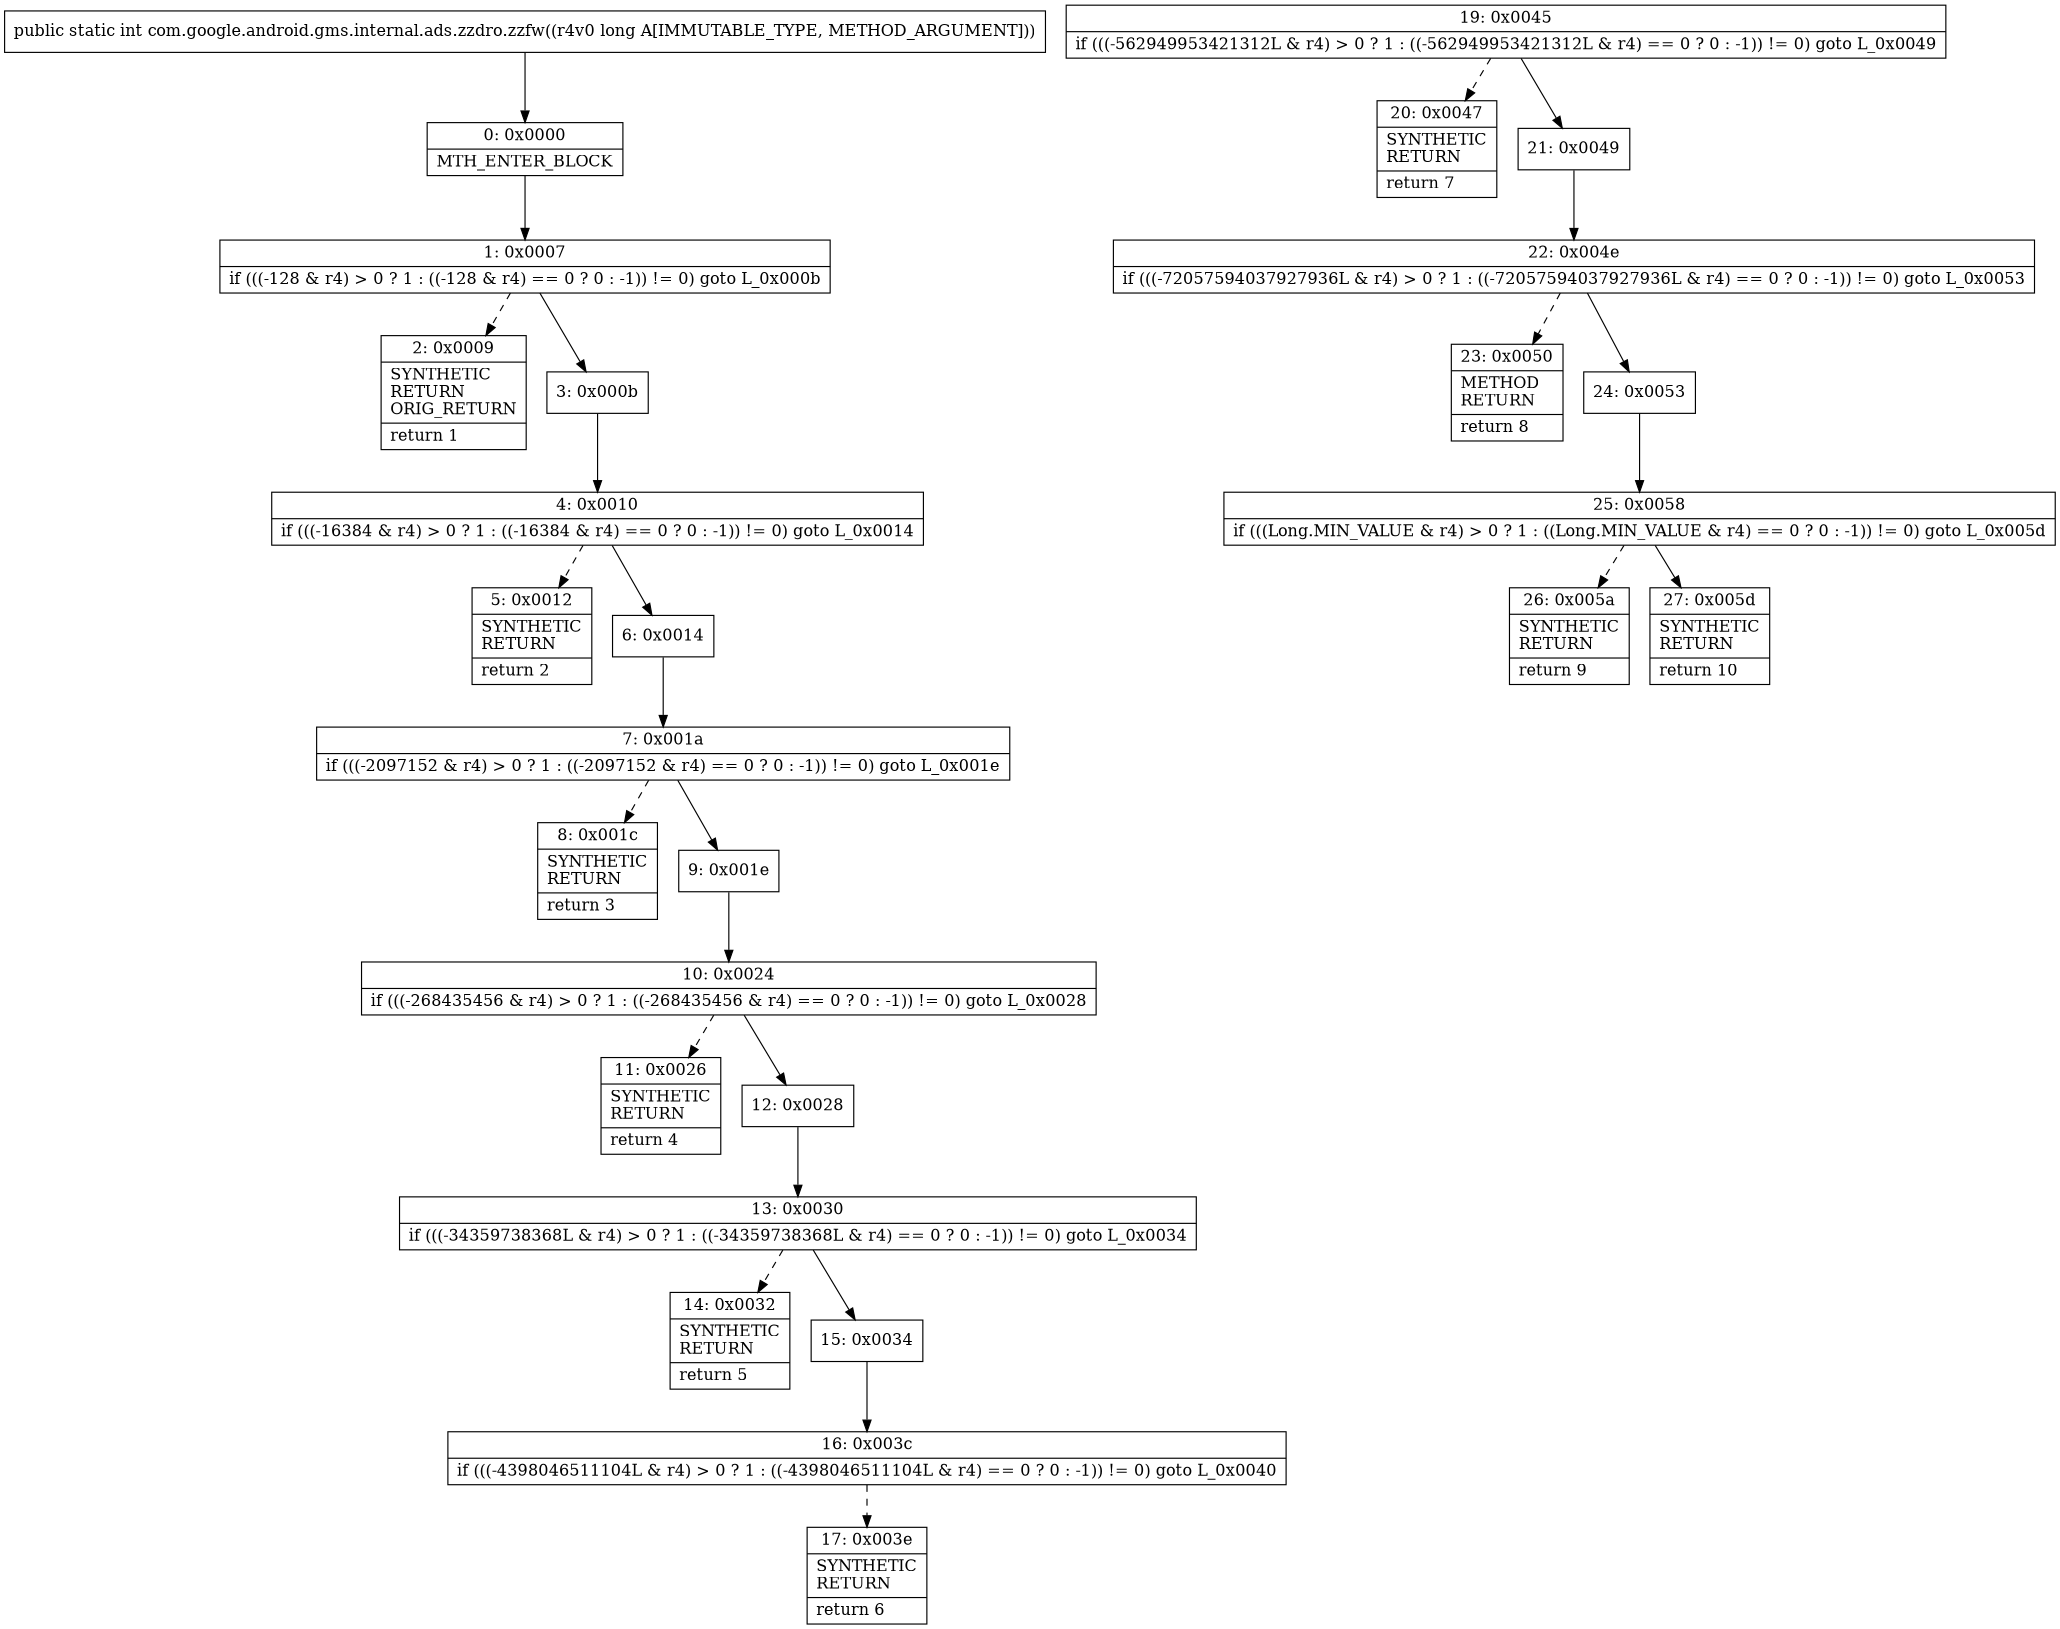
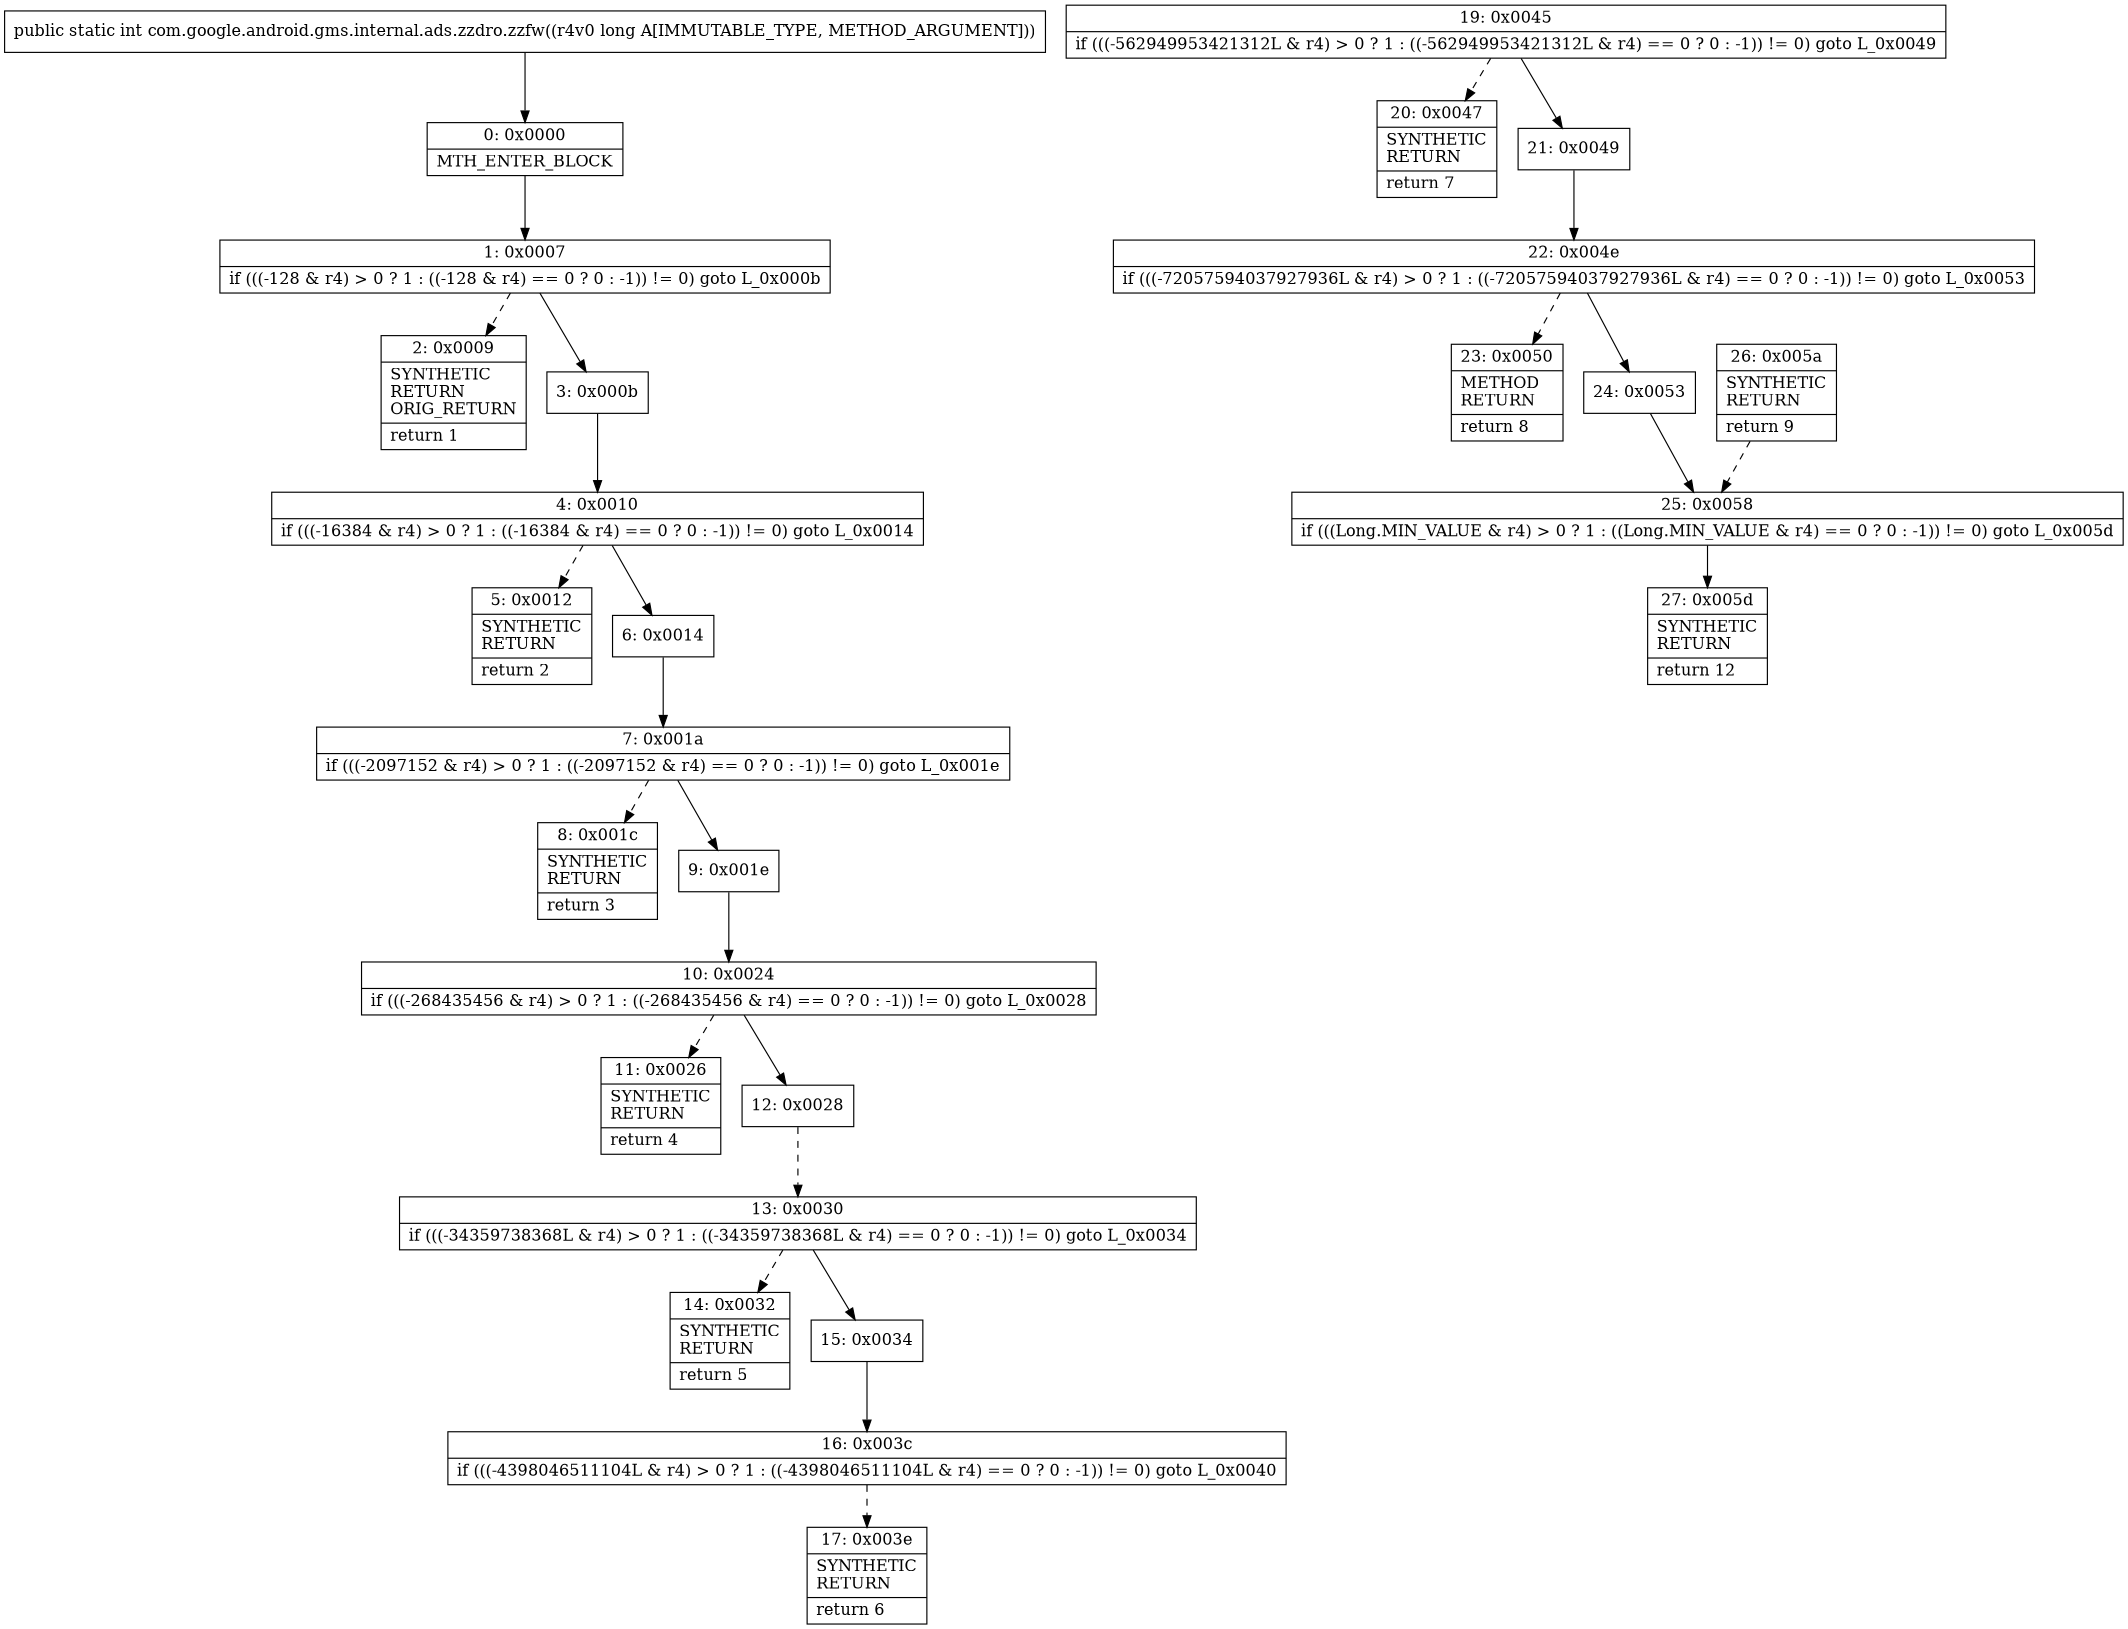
  digraph {
    node [shape=record]
    n1 [label="{0\:\ 0x0000|MTH_ENTER_BLOCK\l}"]
    n2 [label="{1\:\ 0x0007|if (((\-128 & r4) \> 0 ? 1 : ((\-128 & r4) == 0 ? 0 : \-1)) != 0) goto L_0x000b\l}"]
    n3 [label="{2\:\ 0x0009|SYNTHETIC\lRETURN\lORIG_RETURN\l|return 1\l}"]
    n4 [label="{3\:\ 0x000b}"]
    n5 [label="{4\:\ 0x0010|if (((\-16384 & r4) \> 0 ? 1 : ((\-16384 & r4) == 0 ? 0 : \-1)) != 0) goto L_0x0014\l}"]
    n6 [label="{5\:\ 0x0012|SYNTHETIC\lRETURN\l|return 2\l}"]
    n7 [label="{6\:\ 0x0014}"]
    n8 [label="{7\:\ 0x001a|if (((\-2097152 & r4) \> 0 ? 1 : ((\-2097152 & r4) == 0 ? 0 : \-1)) != 0) goto L_0x001e\l}"]
    n9 [label="{8\:\ 0x001c|SYNTHETIC\lRETURN\l|return 3\l}"]
    n10 [label="{9\:\ 0x001e}"]
    n11 [label="{10\:\ 0x0024|if (((\-268435456 & r4) \> 0 ? 1 : ((\-268435456 & r4) == 0 ? 0 : \-1)) != 0) goto L_0x0028\l}"]
    n12 [label="{11\:\ 0x0026|SYNTHETIC\lRETURN\l|return 4\l}"]
    n13 [label="{12\:\ 0x0028}"]
    n14 [label="{13\:\ 0x0030|if (((\-34359738368L & r4) \> 0 ? 1 : ((\-34359738368L & r4) == 0 ? 0 : \-1)) != 0) goto L_0x0034\l}"]
    n15 [label="{14\:\ 0x0032|SYNTHETIC\lRETURN\l|return 5\l}"]
    n16 [label="{15\:\ 0x0034}"]
    n17 [label="{16\:\ 0x003c|if (((\-4398046511104L & r4) \> 0 ? 1 : ((\-4398046511104L & r4) == 0 ? 0 : \-1)) != 0) goto L_0x0040\l}"]
    n18 [label="{17\:\ 0x003e|SYNTHETIC\lRETURN\l|return 6\l}"]
    n19 [label="{19\:\ 0x0045|if (((\-562949953421312L & r4) \> 0 ? 1 : ((\-562949953421312L & r4) == 0 ? 0 : \-1)) != 0) goto L_0x0049\l}"]
    n20 [label="{20\:\ 0x0047|SYNTHETIC\lRETURN\l|return 7\l}"]
    n21 [label="{21\:\ 0x0049}"]
    n22 [label="{22\:\ 0x004e|if (((\-72057594037927936L & r4) \> 0 ? 1 : ((\-72057594037927936L & r4) == 0 ? 0 : \-1)) != 0) goto L_0x0053\l}"]
    n23 [label="{23\:\ 0x0050|METHOD\lRETURN\l|return 8\l}"]
    n24 [label="{24\:\ 0x0053}"]
    n25 [label="{25\:\ 0x0058|if (((Long.MIN_VALUE & r4) \> 0 ? 1 : ((Long.MIN_VALUE & r4) == 0 ? 0 : \-1)) != 0) goto L_0x005d\l}"]
    n26 [label="{26\:\ 0x005a|SYNTHETIC\lRETURN\l|return 9\l}"]
-   n27 [label="{27\:\ 0x005d|SYNTHETIC\lRETURN\l|return 10\l}"]
+   n27 [label="{27\:\ 0x005d|SYNTHETIC\lRETURN\l|return 12\l}"]
    n28 [label="{public static int com.google.android.gms.internal.ads.zzdro.zzfw((r4v0 long A[IMMUTABLE_TYPE, METHOD_ARGUMENT])) }"]
    n1 -> n2
    n2 -> n3 [style=dashed]
    n2 -> n4
    n4 -> n5
    n5 -> n6 [style=dashed]
    n5 -> n7
    n7 -> n8
    n8 -> n9 [style=dashed]
    n8 -> n10
    n10 -> n11
    n11 -> n12 [style=dashed]
    n11 -> n13
-   n13 -> n14
+   n13 -> n14 [style=dashed]
    n14 -> n15 [style=dashed]
    n14 -> n16
    n16 -> n17
    n17 -> n18 [style=dashed]
    n19 -> n20 [style=dashed]
    n19 -> n21
    n21 -> n22
    n22 -> n23 [style=dashed]
    n22 -> n24
    n24 -> n25
-   n25 -> n26 [style=dashed]
+   n26 -> n25 [style=dashed]
    n25 -> n27
    n28 -> n1
  }
